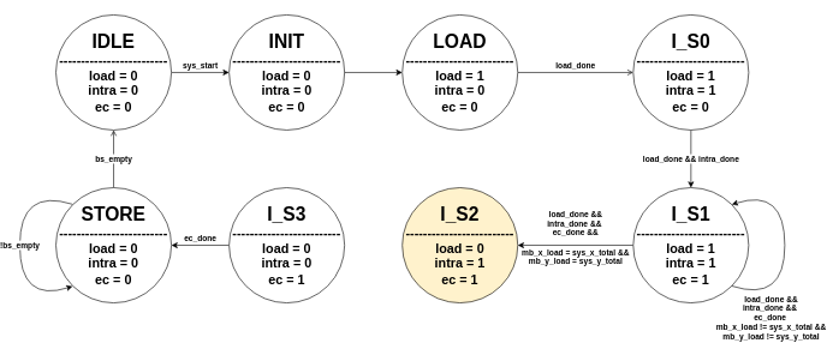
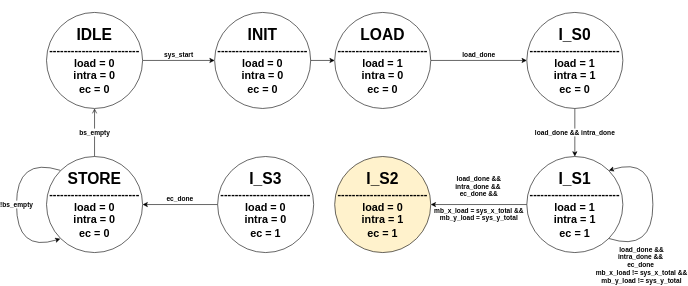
  <mxCell id="0" />
  <mxCell id="1" parent="0" />
  <mxCell id="2" value="sys_start" style="edgeStyle=orthogonalEdgeStyle;rounded=0;orthogonalLoop=1;jettySize=auto;html=1;entryX=0;entryY=0.5;entryDx=0;entryDy=0;fontStyle=1" edge="1" parent="1" source="3" target="4"><mxGeometry y="10" relative="1" as="geometry"><mxPoint as="offset" /></mxGeometry></mxCell>
  <mxCell id="3" value="&lt;span&gt;&lt;font style=&quot;font-size: 26px;&quot;&gt;IDLE&lt;/font&gt;&lt;/span&gt;&lt;div&gt;&lt;span style=&quot;font-size: 18px;&quot;&gt;&lt;span&gt;-------------------------&lt;br&gt;&lt;/span&gt;&lt;/span&gt;&lt;div&gt;&lt;span style=&quot;font-size: 18px;&quot;&gt;&lt;span&gt;load = 0&lt;/span&gt;&lt;/span&gt;&lt;/div&gt;&lt;div&gt;&lt;span style=&quot;font-size: 18px;&quot;&gt;&lt;span&gt;intra = 0&lt;/span&gt;&lt;/span&gt;&lt;/div&gt;&lt;div&gt;&lt;span style=&quot;font-size: 18px;&quot;&gt;&lt;span&gt;ec = 0&lt;/span&gt;&lt;/span&gt;&lt;/div&gt;&lt;/div&gt;" style="ellipse;whiteSpace=wrap;html=1;aspect=fixed;fontStyle=1" vertex="1" parent="1"><mxGeometry x="70" y="20" width="160" height="160" as="geometry" /></mxCell>
- <mxCell id="4" value="&lt;span&gt;&lt;font style=&quot;font-size: 26px;&quot;&gt;INIT&lt;/font&gt;&lt;/span&gt;&lt;div&gt;&lt;span style=&quot;font-size: 18px;&quot;&gt;&lt;span&gt;-------------------------&lt;br&gt;&lt;/span&gt;&lt;/span&gt;&lt;div&gt;&lt;span style=&quot;font-size: 18px;&quot;&gt;&lt;span&gt;load = 0&lt;/span&gt;&lt;/span&gt;&lt;/div&gt;&lt;div&gt;&lt;span style=&quot;font-size: 18px;&quot;&gt;&lt;span&gt;intra = 0&lt;/span&gt;&lt;/span&gt;&lt;/div&gt;&lt;div&gt;&lt;span style=&quot;font-size: 18px;&quot;&gt;&lt;span&gt;ec = 0&lt;/span&gt;&lt;/span&gt;&lt;/div&gt;&lt;/div&gt;" style="ellipse;whiteSpace=wrap;html=1;aspect=fixed;fontStyle=1" vertex="1" parent="1"><mxGeometry x="310" y="20" width="160" height="160" as="geometry" /></mxCell>
- <mxCell id="5" value="load_done" style="edgeStyle=orthogonalEdgeStyle;rounded=0;orthogonalLoop=1;jettySize=auto;html=1;entryX=0;entryY=0.5;entryDx=0;entryDy=0;fontStyle=1;endArrow=open;" edge="1" parent="1" source="6" target="9"><mxGeometry y="10" relative="1" as="geometry"><mxPoint as="offset" /></mxGeometry></mxCell>
+ <mxCell id="4" value="&lt;span&gt;&lt;font style=&quot;font-size: 26px;&quot;&gt;INIT&lt;/font&gt;&lt;/span&gt;&lt;div&gt;&lt;span style=&quot;font-size: 18px;&quot;&gt;&lt;span&gt;-------------------------&lt;br&gt;&lt;/span&gt;&lt;/span&gt;&lt;div&gt;&lt;span style=&quot;font-size: 18px;&quot;&gt;&lt;span&gt;load = 0&lt;/span&gt;&lt;/span&gt;&lt;/div&gt;&lt;div&gt;&lt;span style=&quot;font-size: 18px;&quot;&gt;&lt;span&gt;intra = 0&lt;/span&gt;&lt;/span&gt;&lt;/div&gt;&lt;div&gt;&lt;span style=&quot;font-size: 18px;&quot;&gt;&lt;span&gt;ec = 0&lt;/span&gt;&lt;/span&gt;&lt;/div&gt;&lt;/div&gt;" style="ellipse;whiteSpace=wrap;html=1;aspect=fixed;fontStyle=1" vertex="1" parent="1"><mxGeometry x="350" y="20" width="160" height="160" as="geometry" /></mxCell>
+ <mxCell id="5" value="load_done" style="edgeStyle=orthogonalEdgeStyle;rounded=0;orthogonalLoop=1;jettySize=auto;html=1;entryX=0;entryY=0.5;entryDx=0;entryDy=0;fontStyle=1" edge="1" parent="1" source="6" target="9"><mxGeometry y="10" relative="1" as="geometry"><mxPoint as="offset" /></mxGeometry></mxCell>
  <mxCell id="6" value="&lt;span&gt;&lt;font style=&quot;font-size: 26px;&quot;&gt;LOAD&lt;/font&gt;&lt;/span&gt;&lt;div&gt;&lt;span style=&quot;font-size: 18px;&quot;&gt;&lt;span&gt;-------------------------&lt;br&gt;&lt;/span&gt;&lt;/span&gt;&lt;div&gt;&lt;span style=&quot;font-size: 18px;&quot;&gt;&lt;span&gt;load = 1&lt;/span&gt;&lt;/span&gt;&lt;/div&gt;&lt;div&gt;&lt;span style=&quot;font-size: 18px;&quot;&gt;&lt;span&gt;intra = 0&lt;/span&gt;&lt;/span&gt;&lt;/div&gt;&lt;div&gt;&lt;span style=&quot;font-size: 18px;&quot;&gt;&lt;span&gt;ec = 0&lt;/span&gt;&lt;/span&gt;&lt;/div&gt;&lt;/div&gt;" style="ellipse;whiteSpace=wrap;html=1;aspect=fixed;fontStyle=1" vertex="1" parent="1"><mxGeometry x="550" y="20" width="160" height="160" as="geometry" /></mxCell>
  <mxCell id="7" value="" style="endArrow=classic;html=1;rounded=0;entryX=0;entryY=0.5;entryDx=0;entryDy=0;exitX=1;exitY=0.5;exitDx=0;exitDy=0;fontStyle=1" edge="1" parent="1" source="4" target="6"><mxGeometry width="50" height="50" relative="1" as="geometry"><mxPoint x="460" y="140" as="sourcePoint" /><mxPoint x="510" y="90" as="targetPoint" /></mxGeometry></mxCell>
  <mxCell id="8" value="load_done &amp;amp;&amp;amp; intra_done" style="edgeStyle=orthogonalEdgeStyle;rounded=0;orthogonalLoop=1;jettySize=auto;html=1;fontStyle=1" edge="1" parent="1" source="9" target="11"><mxGeometry relative="1" as="geometry" /></mxCell>
  <mxCell id="9" value="&lt;span style=&quot;&quot;&gt;&lt;font style=&quot;font-size: 26px;&quot;&gt;I_S0&lt;/font&gt;&lt;/span&gt;&lt;br&gt;&lt;div&gt;&lt;span style=&quot;font-size: 18px;&quot;&gt;&lt;span&gt;-------------------------&lt;br&gt;&lt;/span&gt;&lt;/span&gt;&lt;div&gt;&lt;span style=&quot;font-size: 18px;&quot;&gt;&lt;span&gt;load = 1&lt;/span&gt;&lt;/span&gt;&lt;/div&gt;&lt;div&gt;&lt;span style=&quot;font-size: 18px;&quot;&gt;&lt;span&gt;intra = 1&lt;/span&gt;&lt;/span&gt;&lt;/div&gt;&lt;div&gt;&lt;span style=&quot;font-size: 18px;&quot;&gt;&lt;span&gt;ec = 0&lt;/span&gt;&lt;/span&gt;&lt;/div&gt;&lt;/div&gt;" style="ellipse;whiteSpace=wrap;html=1;aspect=fixed;fontStyle=1" vertex="1" parent="1"><mxGeometry x="870" y="20" width="160" height="160" as="geometry" /></mxCell>
  <mxCell id="10" value="load_done &amp;amp;&amp;amp;&lt;div&gt;intra_done &amp;amp;&amp;amp;&amp;nbsp;&lt;/div&gt;&lt;div&gt;ec_done &amp;amp;&amp;amp;&lt;/div&gt;&lt;div&gt;&lt;br&gt;&lt;/div&gt;&lt;div&gt;mb_x_load = sys_x_total &amp;amp;&amp;amp;&lt;/div&gt;&lt;div&gt;mb_y_load = sys_y_total&lt;/div&gt;" style="edgeStyle=orthogonalEdgeStyle;rounded=0;orthogonalLoop=1;jettySize=auto;html=1;entryX=1;entryY=0.5;entryDx=0;entryDy=0;labelBackgroundColor=none;fontStyle=1" edge="1" parent="1" source="11" target="12"><mxGeometry y="-10" relative="1" as="geometry"><mxPoint as="offset" /></mxGeometry></mxCell>
  <mxCell id="11" value="&lt;span style=&quot;&quot;&gt;&lt;font style=&quot;font-size: 26px;&quot;&gt;I_S1&lt;/font&gt;&lt;/span&gt;&lt;br&gt;&lt;div&gt;&lt;span style=&quot;font-size: 18px;&quot;&gt;&lt;span&gt;-------------------------&lt;br&gt;&lt;/span&gt;&lt;/span&gt;&lt;div&gt;&lt;span style=&quot;font-size: 18px;&quot;&gt;&lt;span&gt;load = 1&lt;/span&gt;&lt;/span&gt;&lt;/div&gt;&lt;div&gt;&lt;span style=&quot;font-size: 18px;&quot;&gt;&lt;span&gt;intra = 1&lt;/span&gt;&lt;/span&gt;&lt;/div&gt;&lt;div&gt;&lt;span style=&quot;font-size: 18px;&quot;&gt;&lt;span&gt;ec = 1&lt;/span&gt;&lt;/span&gt;&lt;/div&gt;&lt;/div&gt;" style="ellipse;whiteSpace=wrap;html=1;aspect=fixed;fontStyle=1" vertex="1" parent="1"><mxGeometry x="870" y="260" width="160" height="160" as="geometry" /></mxCell>
  <mxCell id="12" value="&lt;span style=&quot;&quot;&gt;&lt;font style=&quot;font-size: 26px;&quot;&gt;I_S2&lt;/font&gt;&lt;/span&gt;&lt;br&gt;&lt;div&gt;&lt;span style=&quot;font-size: 18px;&quot;&gt;&lt;span&gt;-------------------------&lt;br&gt;&lt;/span&gt;&lt;/span&gt;&lt;div&gt;&lt;span style=&quot;font-size: 18px;&quot;&gt;&lt;span&gt;load = 0&lt;/span&gt;&lt;/span&gt;&lt;/div&gt;&lt;div&gt;&lt;span style=&quot;font-size: 18px;&quot;&gt;&lt;span&gt;intra = 1&lt;/span&gt;&lt;/span&gt;&lt;/div&gt;&lt;div&gt;&lt;span style=&quot;font-size: 18px;&quot;&gt;&lt;span&gt;ec = 1&lt;/span&gt;&lt;/span&gt;&lt;/div&gt;&lt;/div&gt;" style="ellipse;whiteSpace=wrap;html=1;aspect=fixed;fontStyle=1;fillColor=#fff2cc;" vertex="1" parent="1"><mxGeometry x="550" y="260" width="160" height="160" as="geometry" /></mxCell>
  <mxCell id="13" value="ec_done" style="edgeStyle=orthogonalEdgeStyle;rounded=0;orthogonalLoop=1;jettySize=auto;html=1;entryX=1;entryY=0.5;entryDx=0;entryDy=0;fontStyle=1" edge="1" parent="1" source="14" target="16"><mxGeometry y="-10" relative="1" as="geometry"><mxPoint as="offset" /></mxGeometry></mxCell>
- <mxCell id="14" value="&lt;span style=&quot;&quot;&gt;&lt;font style=&quot;font-size: 26px;&quot;&gt;I_S3&lt;/font&gt;&lt;/span&gt;&lt;br&gt;&lt;div&gt;&lt;span style=&quot;font-size: 18px;&quot;&gt;&lt;span&gt;-------------------------&lt;br&gt;&lt;/span&gt;&lt;/span&gt;&lt;div&gt;&lt;span style=&quot;font-size: 18px;&quot;&gt;&lt;span&gt;load = 0&lt;/span&gt;&lt;/span&gt;&lt;/div&gt;&lt;div&gt;&lt;span style=&quot;font-size: 18px;&quot;&gt;&lt;span&gt;intra = 0&lt;/span&gt;&lt;/span&gt;&lt;/div&gt;&lt;div&gt;&lt;span style=&quot;font-size: 18px;&quot;&gt;&lt;span&gt;ec = 1&lt;/span&gt;&lt;/span&gt;&lt;/div&gt;&lt;/div&gt;" style="ellipse;whiteSpace=wrap;html=1;aspect=fixed;fontStyle=1" vertex="1" parent="1"><mxGeometry x="310" y="260" width="160" height="160" as="geometry" /></mxCell>
+ <mxCell id="14" value="&lt;span style=&quot;&quot;&gt;&lt;font style=&quot;font-size: 26px;&quot;&gt;I_S3&lt;/font&gt;&lt;/span&gt;&lt;br&gt;&lt;div&gt;&lt;span style=&quot;font-size: 18px;&quot;&gt;&lt;span&gt;-------------------------&lt;br&gt;&lt;/span&gt;&lt;/span&gt;&lt;div&gt;&lt;span style=&quot;font-size: 18px;&quot;&gt;&lt;span&gt;load = 0&lt;/span&gt;&lt;/span&gt;&lt;/div&gt;&lt;div&gt;&lt;span style=&quot;font-size: 18px;&quot;&gt;&lt;span&gt;intra = 0&lt;/span&gt;&lt;/span&gt;&lt;/div&gt;&lt;div&gt;&lt;span style=&quot;font-size: 18px;&quot;&gt;&lt;span&gt;ec = 1&lt;/span&gt;&lt;/span&gt;&lt;/div&gt;&lt;/div&gt;" style="ellipse;whiteSpace=wrap;html=1;aspect=fixed;fontStyle=1" vertex="1" parent="1"><mxGeometry x="355" y="260" width="160" height="160" as="geometry" /></mxCell>
  <mxCell id="15" value="bs_empty" style="edgeStyle=orthogonalEdgeStyle;rounded=0;orthogonalLoop=1;jettySize=auto;html=1;entryX=0.5;entryY=1;entryDx=0;entryDy=0;fontStyle=1;endArrow=open;" edge="1" parent="1" source="16" target="3"><mxGeometry relative="1" as="geometry" /></mxCell>
  <mxCell id="16" value="&lt;span style=&quot;&quot;&gt;&lt;font style=&quot;font-size: 26px;&quot;&gt;STORE&lt;/font&gt;&lt;/span&gt;&lt;br&gt;&lt;div&gt;&lt;span style=&quot;font-size: 18px;&quot;&gt;&lt;span&gt;-------------------------&lt;br&gt;&lt;/span&gt;&lt;/span&gt;&lt;div&gt;&lt;span style=&quot;font-size: 18px;&quot;&gt;&lt;span&gt;load = 0&lt;/span&gt;&lt;/span&gt;&lt;/div&gt;&lt;div&gt;&lt;span style=&quot;font-size: 18px;&quot;&gt;&lt;span&gt;intra = 0&lt;/span&gt;&lt;/span&gt;&lt;/div&gt;&lt;div&gt;&lt;span style=&quot;font-size: 18px;&quot;&gt;&lt;span&gt;ec = 0&lt;/span&gt;&lt;/span&gt;&lt;/div&gt;&lt;/div&gt;" style="ellipse;whiteSpace=wrap;html=1;aspect=fixed;fontStyle=1" vertex="1" parent="1"><mxGeometry x="70" y="260" width="160" height="160" as="geometry" /></mxCell>
  <mxCell id="17" value="" style="curved=1;endArrow=classic;html=1;rounded=0;entryX=1;entryY=0;entryDx=0;entryDy=0;exitX=1;exitY=1;exitDx=0;exitDy=0;fontStyle=1" edge="1" parent="1" source="11" target="11"><mxGeometry width="50" height="50" relative="1" as="geometry"><mxPoint x="1060" y="370" as="sourcePoint" /><mxPoint x="1110" y="320" as="targetPoint" /><Array as="points"><mxPoint x="1080" y="420" /><mxPoint x="1080" y="260" /></Array></mxGeometry></mxCell>
  <mxCell id="18" value="load_done &amp;amp;&amp;amp;&lt;div&gt;intra_done &amp;amp;&amp;amp;&amp;nbsp;&lt;/div&gt;&lt;div&gt;ec_done&amp;nbsp;&lt;/div&gt;&lt;div&gt;&lt;div&gt;mb_x_load != sys_x_total &amp;amp;&amp;amp;&lt;/div&gt;&lt;div&gt;mb_y_load != sys_y_total&lt;/div&gt;&lt;/div&gt;" style="edgeLabel;html=1;align=center;verticalAlign=middle;resizable=0;points=[];labelBackgroundColor=none;fontStyle=1" vertex="1" connectable="0" parent="17"><mxGeometry x="-0.005" y="1" relative="1" as="geometry"><mxPoint x="-19" y="99" as="offset" /></mxGeometry></mxCell>
  <mxCell id="19" value="!bs_empty" style="curved=1;endArrow=classic;html=1;rounded=0;entryX=1;entryY=0;entryDx=0;entryDy=0;exitX=1;exitY=1;exitDx=0;exitDy=0;fontStyle=1" edge="1" parent="1"><mxGeometry width="50" height="50" relative="1" as="geometry"><mxPoint x="93" y="283" as="sourcePoint" /><mxPoint x="93" y="397" as="targetPoint" /><Array as="points"><mxPoint x="20" y="260" /><mxPoint x="20" y="420" /></Array></mxGeometry></mxCell>
